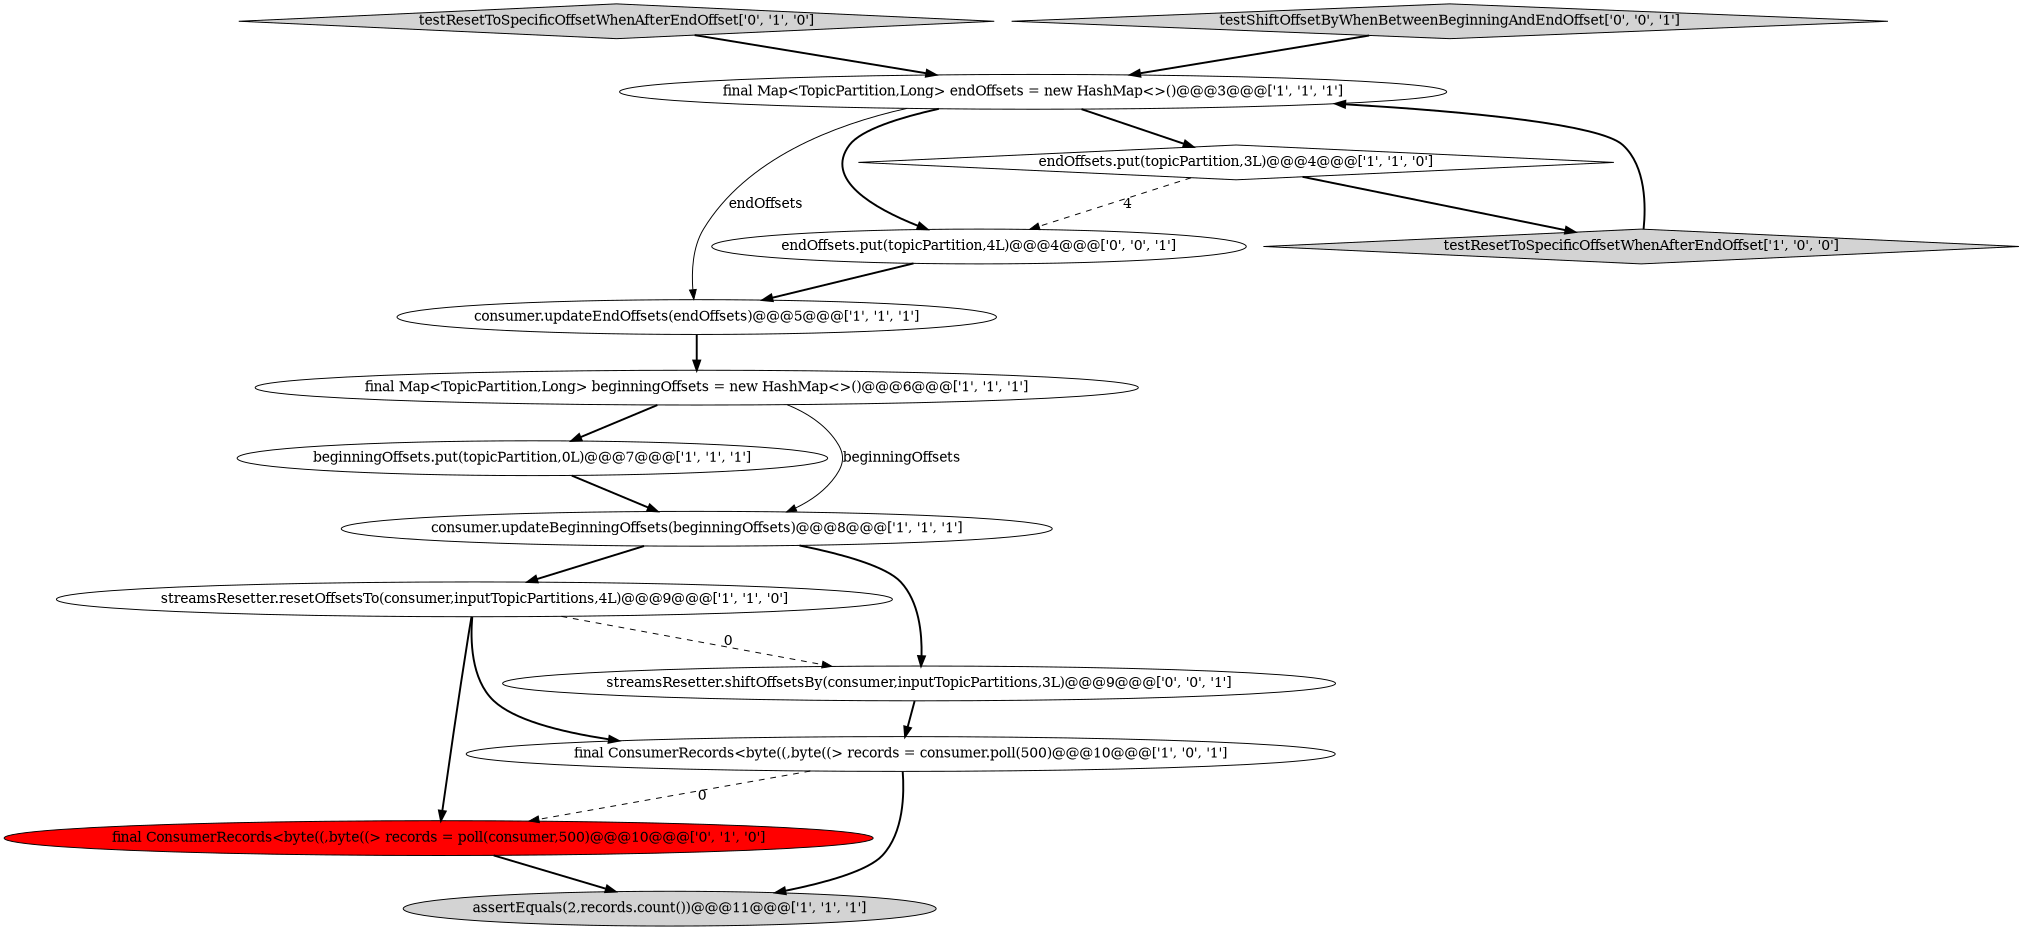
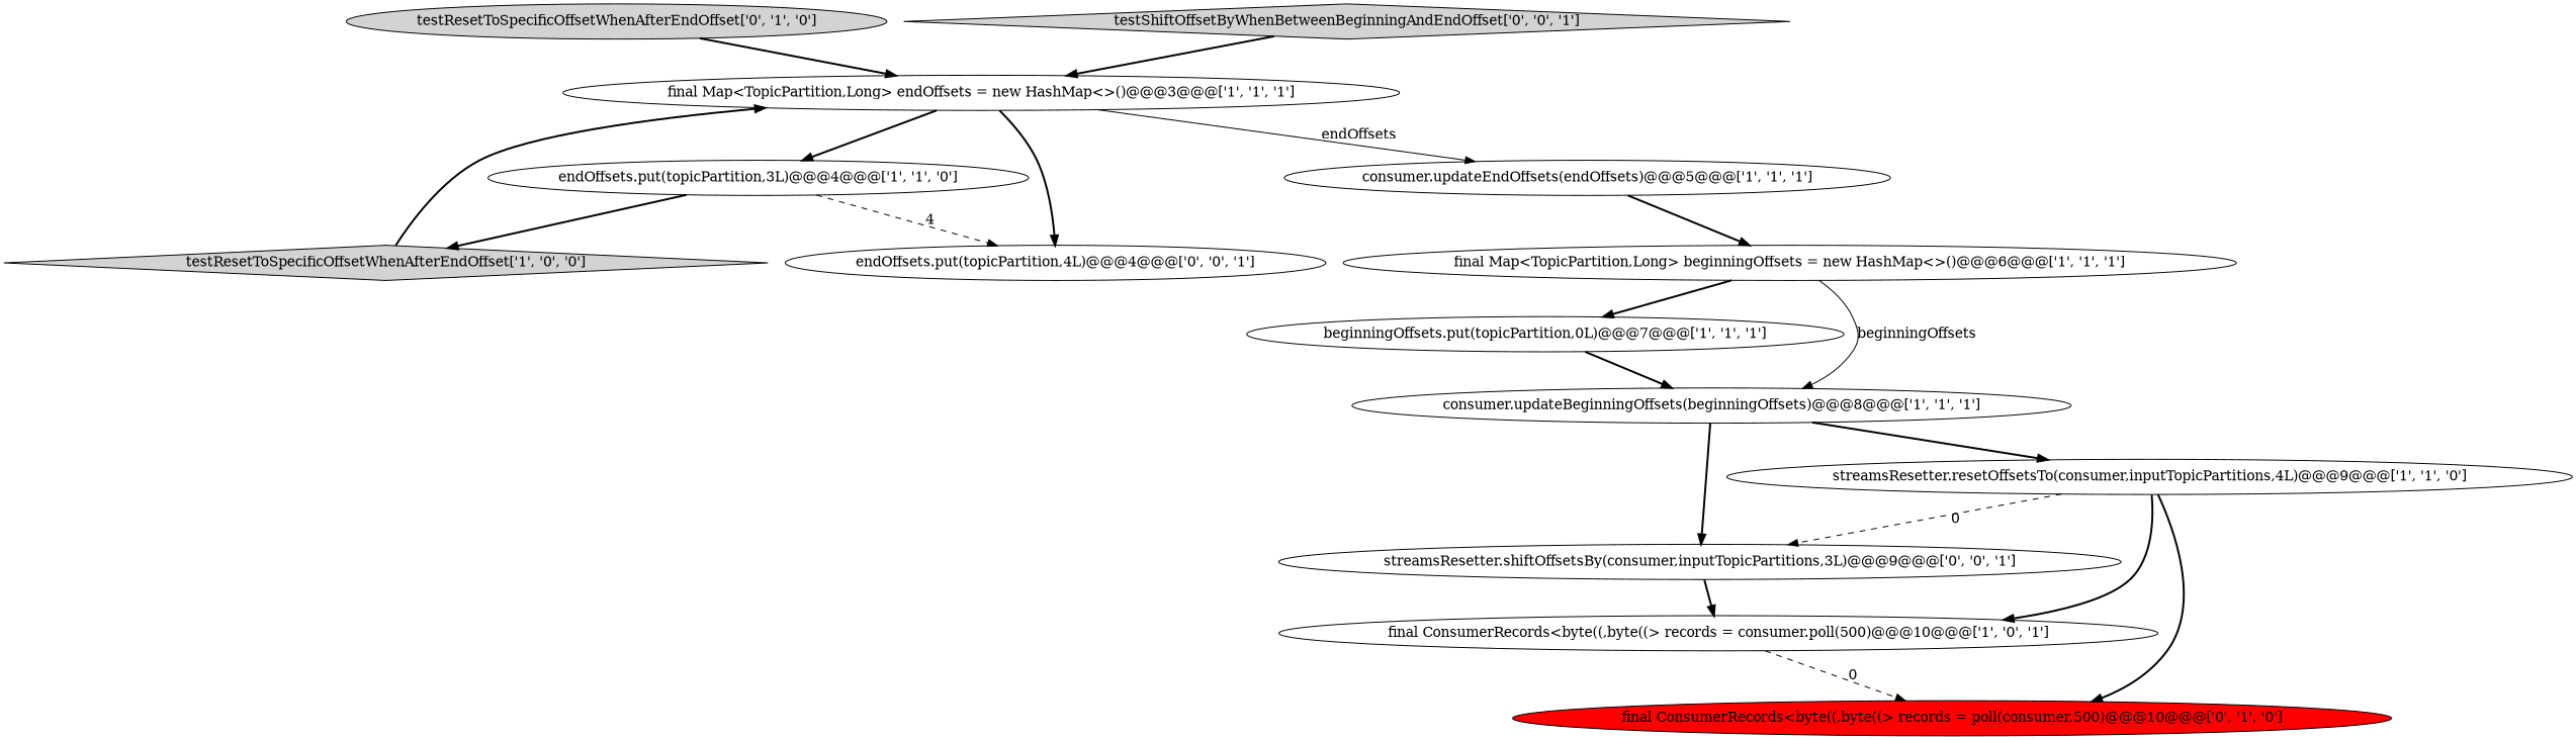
  digraph {
    fontname="DejaVu Serif"
    node [fillcolor=white fontname="DejaVu Serif" shape=ellipse style=filled]
    edge [fontname="DejaVu Serif" style=bold]
-   n1 [fillcolor=lightgray label="assertEquals(2,records.count())@@@11@@@['1', '1', '1']"]
    n2 [label="streamsResetter.resetOffsetsTo(consumer,inputTopicPartitions,4L)@@@9@@@['1', '1', '0']"]
    n3 [fillcolor=red label="final ConsumerRecords<byte((,byte((> records = poll(consumer,500)@@@10@@@['0', '1', '0']"]
    n4 [label="streamsResetter.shiftOffsetsBy(consumer,inputTopicPartitions,3L)@@@9@@@['0', '0', '1']"]
    n5 [label="final ConsumerRecords<byte((,byte((> records = consumer.poll(500)@@@10@@@['1', '0', '1']"]
    n6 [label="beginningOffsets.put(topicPartition,0L)@@@7@@@['1', '1', '1']"]
    n7 [label="consumer.updateBeginningOffsets(beginningOffsets)@@@8@@@['1', '1', '1']"]
    n8 [fillcolor=lightgray label="testResetToSpecificOffsetWhenAfterEndOffset['1', '0', '0']" shape=diamond]
    n9 [label="final Map<TopicPartition,Long> endOffsets = new HashMap<>()@@@3@@@['1', '1', '1']"]
    n10 [label="endOffsets.put(topicPartition,4L)@@@4@@@['0', '0', '1']"]
    n11 [label="consumer.updateEndOffsets(endOffsets)@@@5@@@['1', '1', '1']"]
-   n12 [label="endOffsets.put(topicPartition,3L)@@@4@@@['1', '1', '0']" shape=diamond]
-   n13 [fillcolor=lightgray label="testResetToSpecificOffsetWhenAfterEndOffset['0', '1', '0']" shape=diamond]
+   n12 [label="endOffsets.put(topicPartition,3L)@@@4@@@['1', '1', '0']"]
+   n13 [fillcolor=lightgray label="testResetToSpecificOffsetWhenAfterEndOffset['0', '1', '0']"]
    n14 [label="final Map<TopicPartition,Long> beginningOffsets = new HashMap<>()@@@6@@@['1', '1', '1']"]
    n15 [fillcolor=lightgray label="testShiftOffsetByWhenBetweenBeginningAndEndOffset['0', '0', '1']" shape=diamond]
    n2 -> n3
    n2 -> n4 [label=0 style=dashed]
    n2 -> n5
-   n3 -> n1
    n4 -> n5
-   n5 -> n1
    n5 -> n3 [label=0 style=dashed]
    n6 -> n7
    n7 -> n2
    n7 -> n4
    n8 -> n9
    n9 -> n10
    n9 -> n11 [label=endOffsets style=solid]
    n9 -> n12
-   n10 -> n11
    n11 -> n14
    n12 -> n8
    n12 -> n10 [label=4 style=dashed]
    n13 -> n9
    n14 -> n6
    n14 -> n7 [label=beginningOffsets style=solid]
    n15 -> n9
  }
